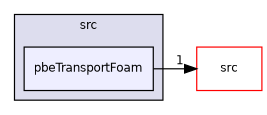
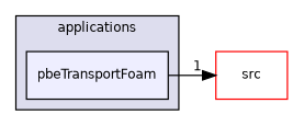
  digraph {
    compound=true
    rankdir=LR
    node [fontname=Helvetica fontsize=10 shape=box]
    n1 [fillcolor="#eeeeff" label=pbeTransportFoam pencolor=black style=filled]
    n2 [color=red label=src]
    subgraph cluster_1 {
      bgcolor="#ddddee"
      fontname=Helvetica
      fontsize=10
-     label=src
+     label=applications
      pencolor=black
      n1
    }
    n1 -> n2 [headlabel=1 labeldistance=1.5 labelfontname=Helvetica labelfontsize=10]
  }
